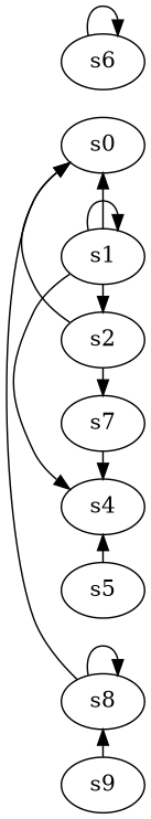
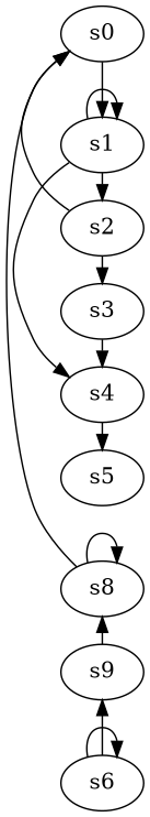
  digraph {
    rankdir=LR
    node [player=1]
    edge [constraint="time % 3 == 0"]
    s0
    s1
    s2 [player=0]
    s4
-   s3 [label=s7]
+   s3
    s5 [player=0]
    s6
    n8 [label=s9]
    s8 [player=0]
-   s1 -> s0 [constraint="!(time % 6 == 0)"]
+   s0 -> s1 [constraint="!(time % 6 == 0)"]
    s1 -> s1 [constraint="time % 2 == 0"]
    s1 -> s2 [constraint="time == 4 || time == 7 || time == 8 || time == 12 || time == 22"]
    s1 -> s4 [constraint="time == 7"]
    s2 -> s0 [constraint="time == 3 || time == 5 || time == 14"]
    s2 -> s3 [constraint="time == 0 || time == 1 || time == 3 || time == 6 || time == 18 || time == 23"]
-   s5 -> s4 [constraint="time % 4 == 0 || time % 4 == 2"]
+   s4 -> s5 [constraint="time % 4 == 0 || time % 4 == 2"]
    s3 -> s4 [constraint="time % 4 == 2"]
    s6 -> s6
+   s6 -> n8 [constraint="time == 4 || time == 9 || time == 12 || time == 23"]
    n8 -> s8 [constraint="time % 4 == 1 || time % 4 == 2"]
    s8 -> s0 [constraint="time == 1 || time == 2"]
    s8 -> s8
  }
